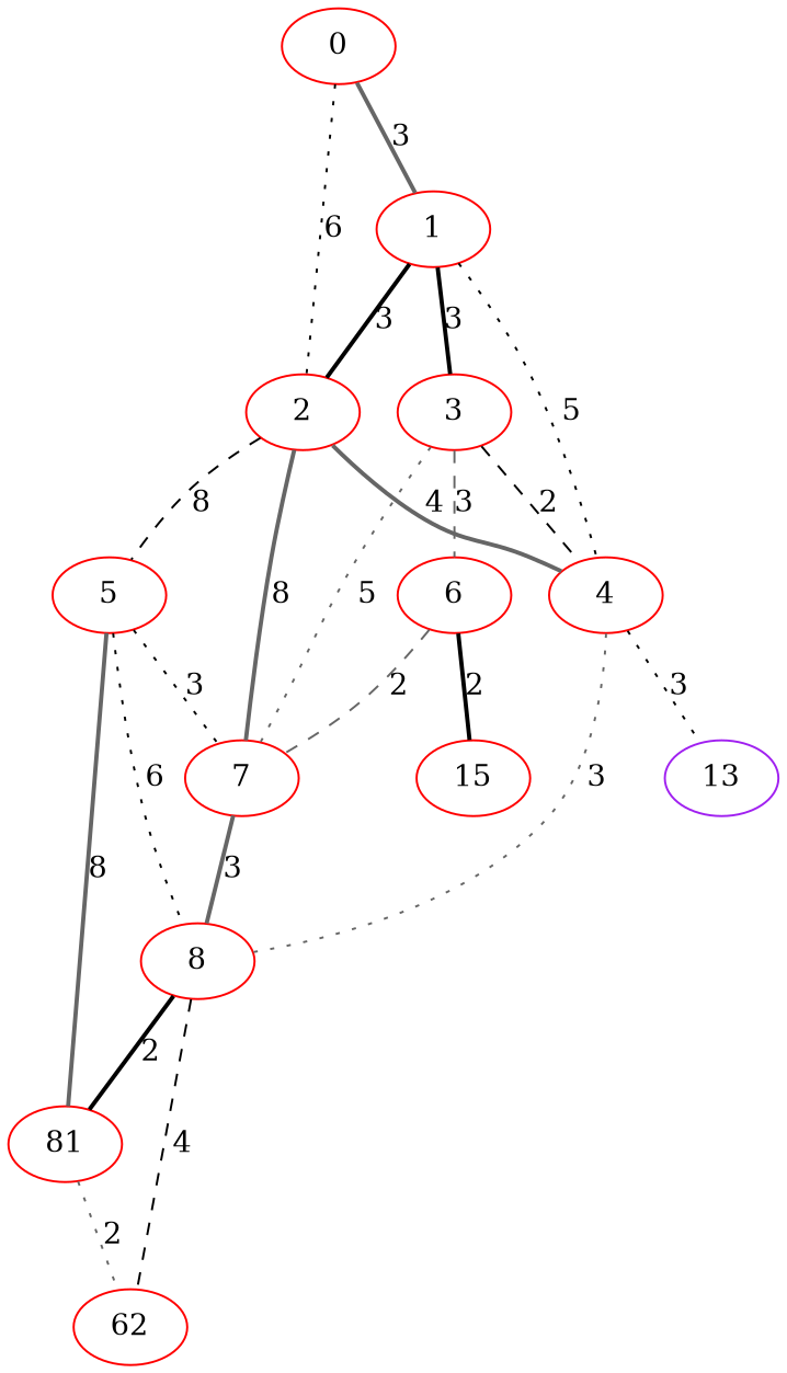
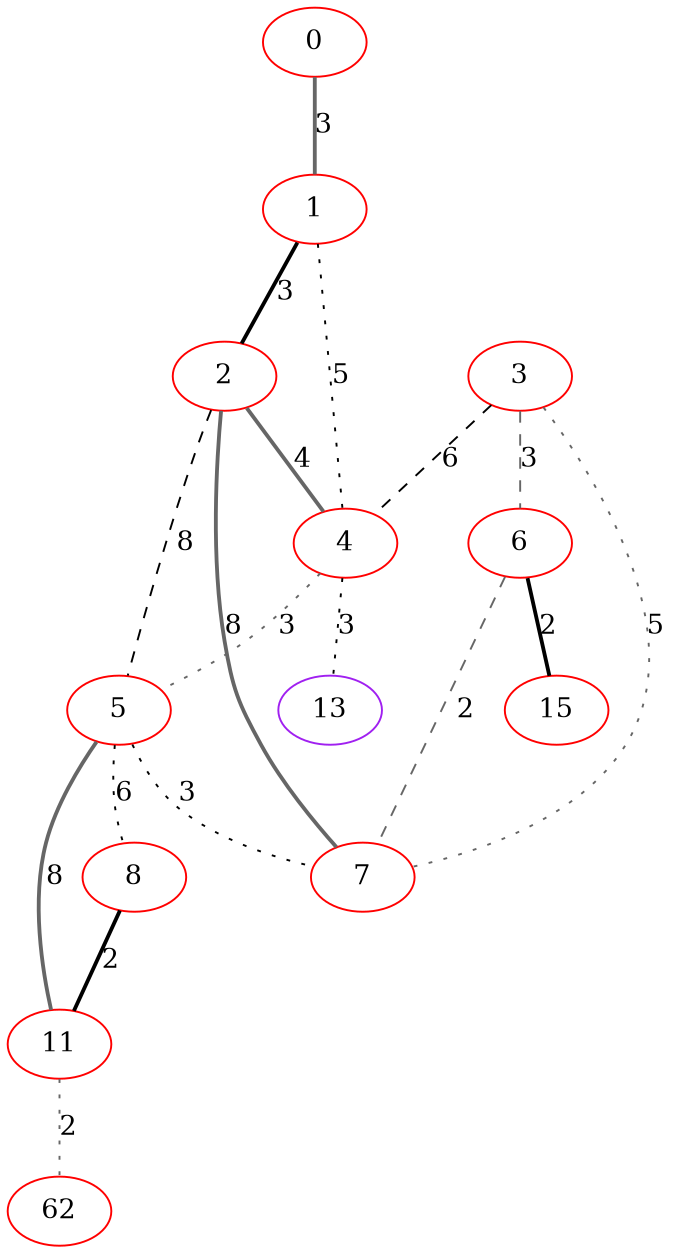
  graph {
    node [color=red weight=1]
    edge [color=black style=bold]
    0
    1
    2
    3
    4
    5
    7
    6
    13 [color=purple weight=4]
    8
-   11 [label=81]
+   11
    n12 [label=15]
    n13 [label=62]
    0 -- 1 [color=gray40 label=3]
-   0 -- 2 [label=6 style=dotted]
    1 -- 2 [label=3]
-   1 -- 3 [label=3]
    1 -- 4 [label=5 style=dotted]
    2 -- 4 [color=gray40 label=4]
    2 -- 5 [label=8 style=dashed]
    2 -- 7 [color=gray40 label=8]
-   3 -- 4 [label=2 style=dashed]
+   3 -- 4 [label=6 style=dashed]
    3 -- 7 [color=gray40 label=5 style=dotted]
    3 -- 6 [color=gray40 label=3 style=dashed]
-   4 -- 8 [color=gray40 label=3 style=dotted]
+   4 -- 5 [color=gray40 label=3 style=dotted]
    4 -- 13 [label=3 style=dotted]
    5 -- 7 [label=3 style=dotted]
    5 -- 8 [label=6 style=dotted]
    5 -- 11 [color=gray40 label=8]
-   7 -- 8 [color=gray40 label=3]
    6 -- 7 [color=gray40 label=2 style=dashed]
    6 -- n12 [label=2]
    8 -- 11 [label=2]
-   8 -- n13 [label=4 style=dashed]
    11 -- n13 [color=gray40 label=2 style=dotted]
  }
